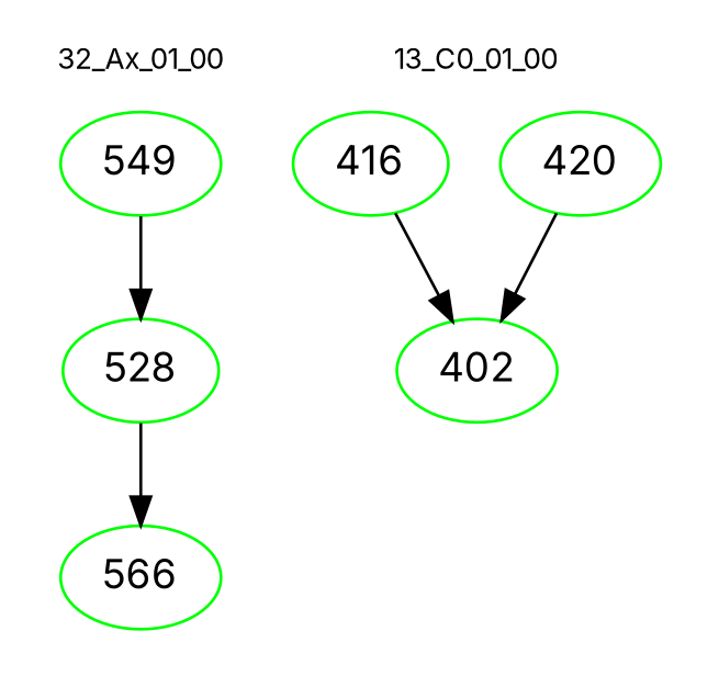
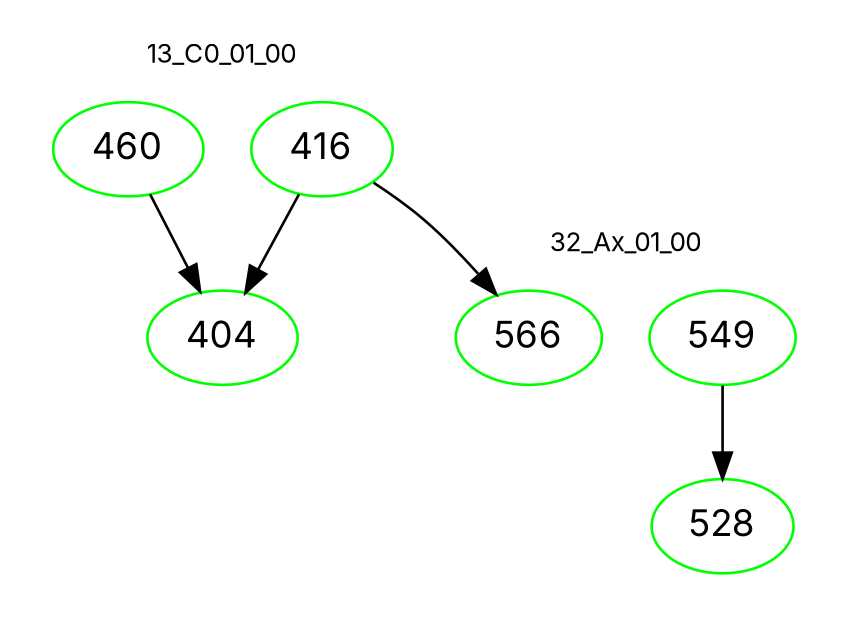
  digraph {
    fontname=Inter
    node [color=green fontname=Inter]
    edge [color=black fontname=Inter]
    n1 [label=549]
    n2 [label=528]
    n3 [label=566]
-   n4 [label=420]
-   n5 [label=402]
+   n4 [label=460]
+   n5 [label=404]
    n6 [label=416]
    subgraph cluster_1 {
      color=white
      fontsize=10
      label="32_Ax_01_00"
      n1
      n2
      n3
    }
    subgraph cluster_2 {
      color=white
      fontsize=10
      label="13_C0_01_00"
      n4
      n5
      n6
    }
    n1 -> n2
-   n2 -> n3
+   n6 -> n3
    n4 -> n5
    n6 -> n5
  }
